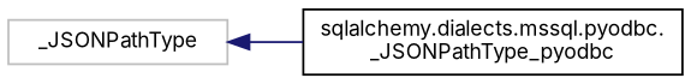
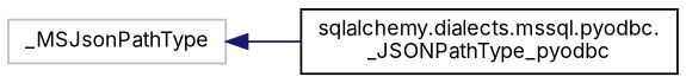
  digraph {
    rankdir=LR
    fontname=Inter
    node [fillcolor=white fontname=Inter fontsize=10 shape=record style=filled]
-   n1 [color=grey75 height=0.2 label=_JSONPathType width=0.4]
+   n1 [color=grey75 height=0.2 label=_MSJsonPathType width=0.4]
    n2 [color=black height=0.2 label="sqlalchemy.dialects.mssql.pyodbc.\l_JSONPathType_pyodbc" width=0.4]
    n1 -> n2 [color=midnightblue dir=back fontname=Inter fontsize=10 labelfontname=Helvetica labelfontsize=10 style=solid]
  }
